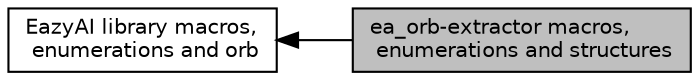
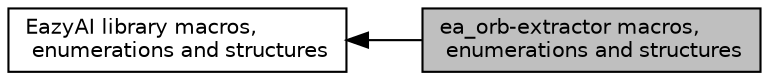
  digraph {
    rankdir=LR
    node [color=black fontname=Helvetica fontsize=10 shape=box]
-   n1 [height=0.2 label="EazyAI library macros,\l enumerations and orb" width=0.4]
+   n1 [height=0.2 label="EazyAI library macros,\l enumerations and structures" width=0.4]
    n2 [fillcolor=grey75 fontcolor=black height=0.2 label="ea_orb-extractor macros,\l enumerations and structures" style=filled width=0.4]
    n1 -> n2 [dir=back fontname=Helvetica fontsize=10 labelfontname=Helvetica labelfontsize=10 shape=plaintext style=solid]
  }
